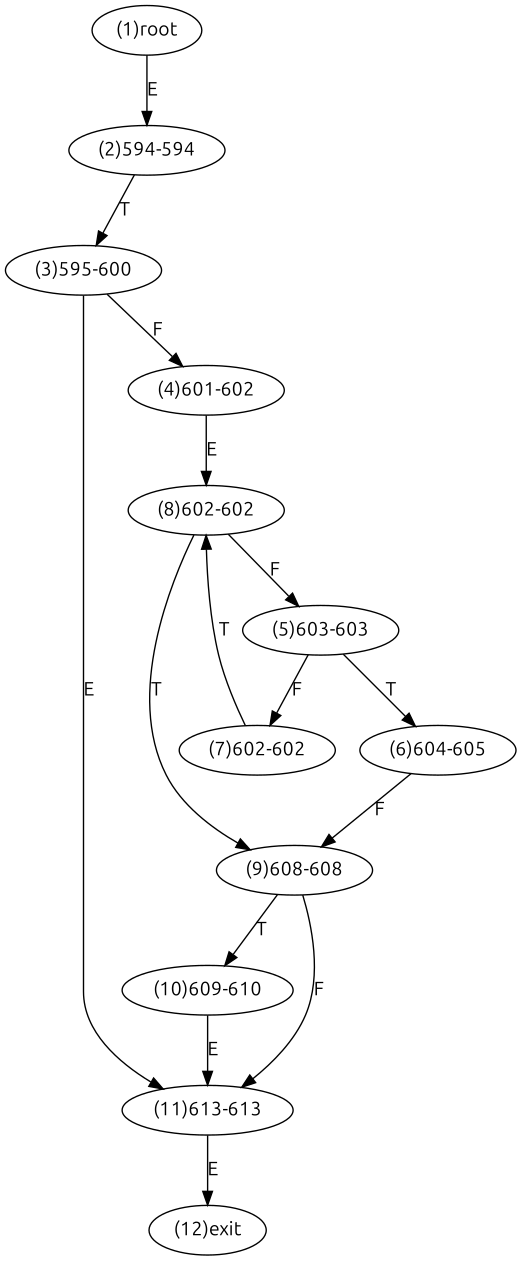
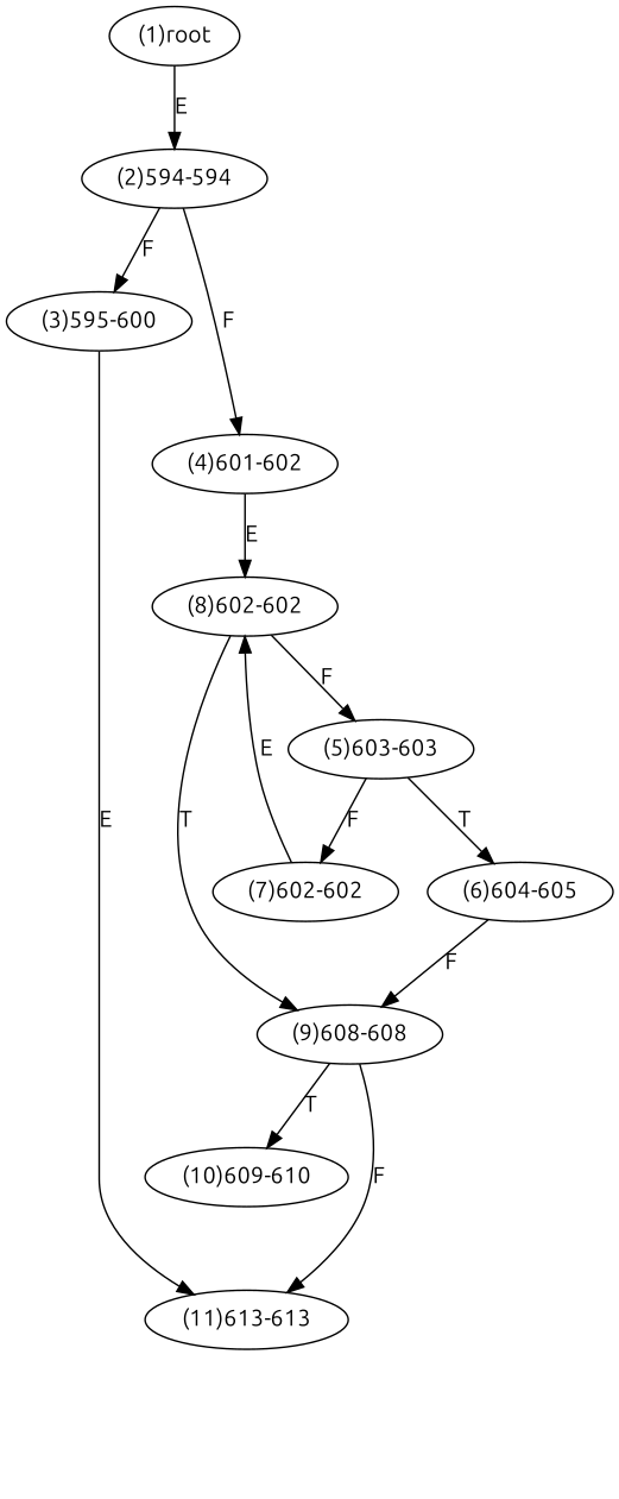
  digraph {
    fontname=Ubuntu
    node [fontname=Ubuntu]
    edge [fontname=Ubuntu]
    n1 [label="(1)root"]
    n2 [label="(2)594-594"]
    n3 [label="(3)595-600"]
    n4 [label="(4)601-602"]
    n5 [label="(11)613-613"]
    n6 [label="(8)602-602"]
-   n7 [label="(12)exit"]
    n8 [label="(5)603-603"]
    n9 [label="(9)608-608"]
    n10 [label="(6)604-605"]
    n11 [label="(7)602-602"]
    n12 [label="(10)609-610"]
    n1 -> n2 [label=E]
-   n2 -> n3 [label=T]
-   n3 -> n4 [label=F]
+   n2 -> n3 [label=F]
+   n2 -> n4 [label=F]
    n3 -> n5 [label=E]
    n4 -> n6 [label=E]
-   n5 -> n7 [label=E]
    n6 -> n8 [label=F]
    n6 -> n9 [label=T]
    n8 -> n10 [label=T]
    n8 -> n11 [label=F]
    n9 -> n5 [label=F]
    n9 -> n12 [label=T]
    n10 -> n9 [label=F]
-   n11 -> n6 [label=T]
-   n12 -> n5 [label=E]
+   n11 -> n6 [label=E]
  }
